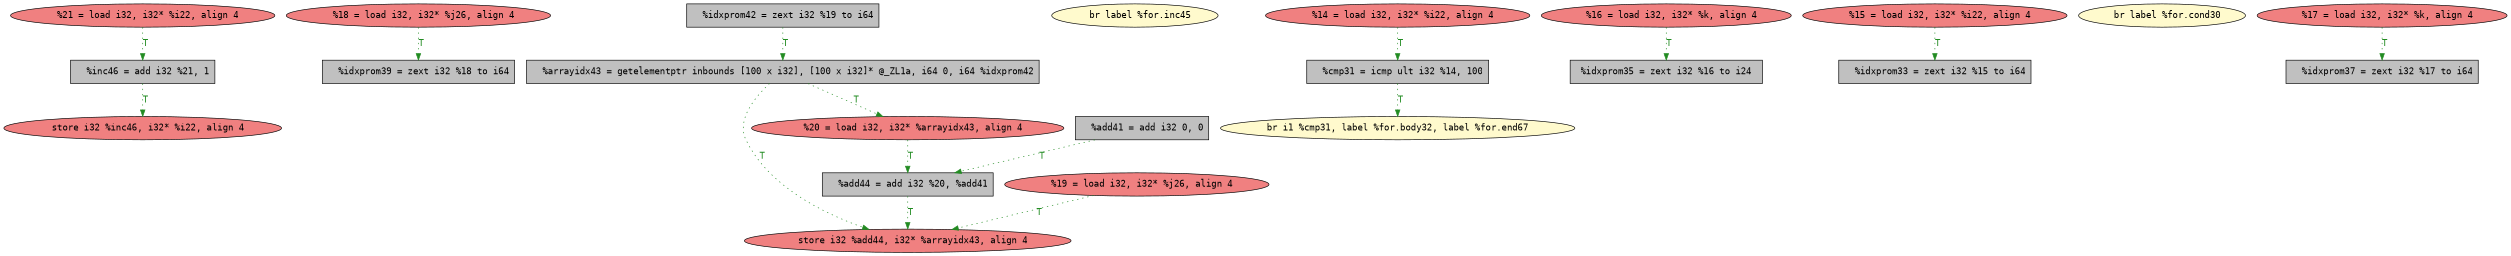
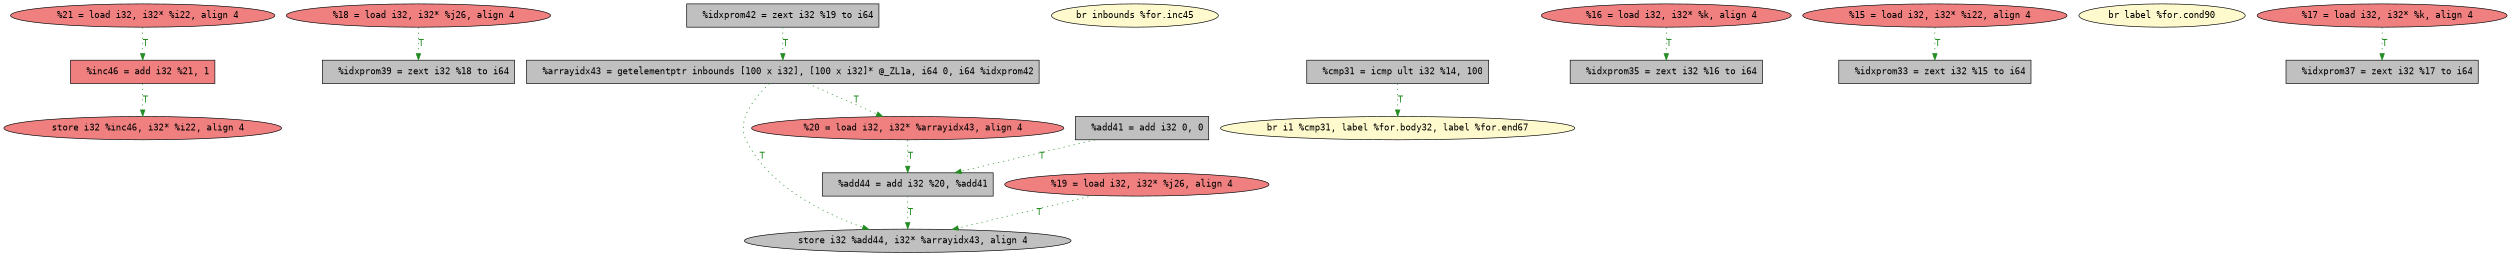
  digraph {
    fontname="DejaVu Sans Mono"
    node [fillcolor=lightcoral fontname="DejaVu Sans Mono" shape=ellipse style=filled]
    edge [color=forestgreen fontcolor=forestgreen fontname="DejaVu Sans Mono" style=dotted]
    n1 [label="  store i32 %inc46, i32* %i22, align 4"]
    n2 [label="  %18 = load i32, i32* %j26, align 4"]
    n3 [fillcolor=grey label="  %idxprom39 = zext i32 %18 to i64" shape=rectangle]
-   n4 [label="  store i32 %add44, i32* %arrayidx43, align 4"]
+   n4 [fillcolor=grey label="  store i32 %add44, i32* %arrayidx43, align 4"]
    n5 [label="  %20 = load i32, i32* %arrayidx43, align 4"]
    n6 [fillcolor=grey label="  %add44 = add i32 %20, %add41" shape=rectangle]
-   n7 [fillcolor=lemonchiffon label="  br label %for.inc45"]
+   n7 [fillcolor=lemonchiffon label="br inbounds %for.inc45"]
    n8 [fillcolor=lemonchiffon label="br i1 %cmp31, label %for.body32, label %for.end67"]
    n9 [fillcolor=grey label="  %idxprom42 = zext i32 %19 to i64" shape=rectangle]
    n10 [fillcolor=grey label="  %arrayidx43 = getelementptr inbounds [100 x i32], [100 x i32]* @_ZL1a, i64 0, i64 %idxprom42" shape=rectangle]
    n11 [label="  %19 = load i32, i32* %j26, align 4"]
-   n12 [fillcolor=grey label="%idxprom35 = zext i32 %16 to i24" shape=rectangle]
+   n12 [fillcolor=grey label="  %idxprom35 = zext i32 %16 to i64" shape=rectangle]
    n13 [label="  %16 = load i32, i32* %k, align 4"]
    n14 [label="  %15 = load i32, i32* %i22, align 4"]
    n15 [fillcolor=grey label="  %idxprom33 = zext i32 %15 to i64" shape=rectangle]
    n16 [fillcolor=grey label="  %add41 = add i32 0, 0" shape=rectangle]
-   n17 [fillcolor=lemonchiffon label="  br label %for.cond30"]
+   n17 [fillcolor=lemonchiffon label="br label %for.cond90"]
    n18 [label="  %17 = load i32, i32* %k, align 4"]
    n19 [fillcolor=grey label="  %idxprom37 = zext i32 %17 to i64" shape=rectangle]
    n20 [fillcolor=grey label="  %cmp31 = icmp ult i32 %14, 100" shape=rectangle]
-   n21 [fillcolor=grey label="  %inc46 = add i32 %21, 1" shape=rectangle]
-   n22 [label="  %14 = load i32, i32* %i22, align 4"]
+   n21 [label="  %inc46 = add i32 %21, 1" shape=rectangle]
    n23 [label="  %21 = load i32, i32* %i22, align 4"]
    n2 -> n3 [label=T]
    n5 -> n6 [label=T]
    n6 -> n4 [label=T]
    n9 -> n10 [label=T]
    n10 -> n4 [label=T]
    n10 -> n5 [label=T]
    n11 -> n4 [label=T]
    n13 -> n12 [label=T]
    n14 -> n15 [label=T]
    n16 -> n6 [label=T]
    n18 -> n19 [label=T]
    n20 -> n8 [label=T]
    n21 -> n1 [label=T]
-   n22 -> n20 [label=T]
    n23 -> n21 [label=T]
  }
